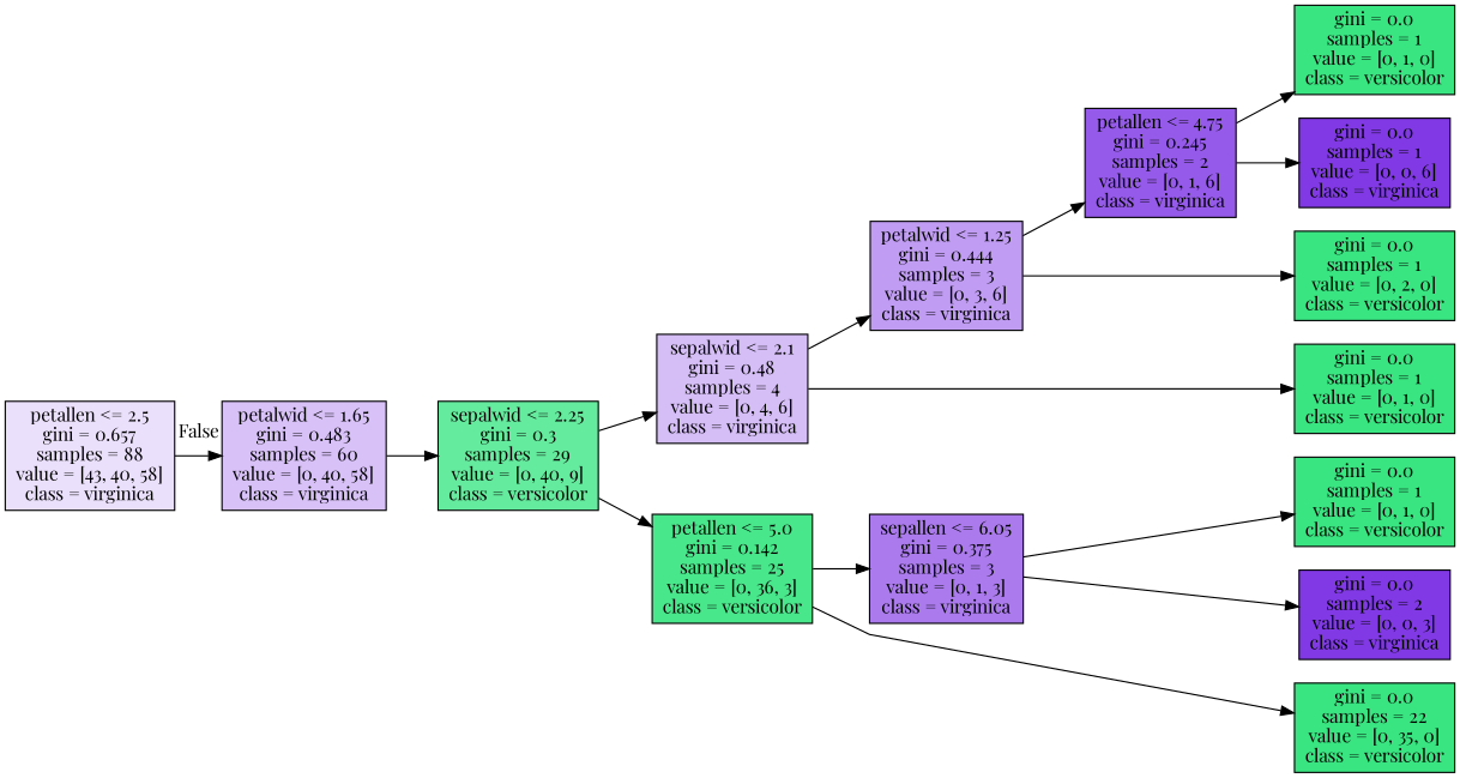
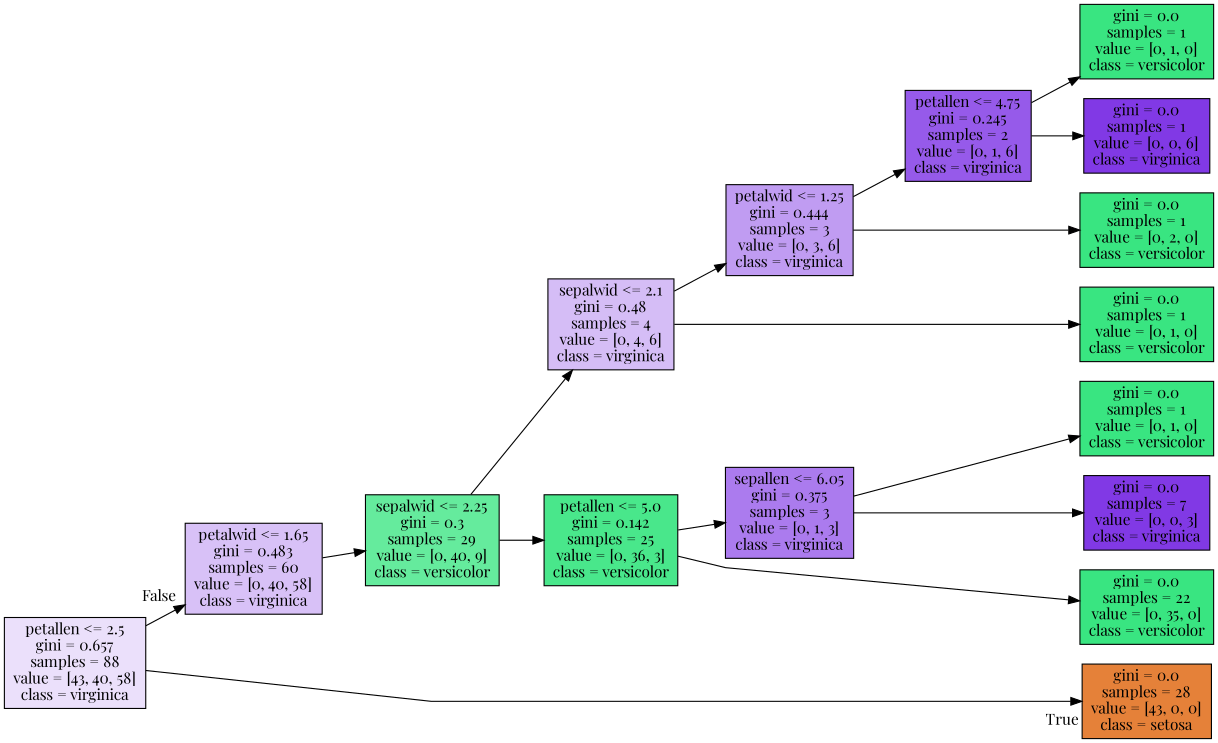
  digraph {
    fontname="Playfair Display"
    rankdir=LR
    ranksep=equally
    splines=polyline
    node [color=black fillcolor="#39e581ff" fontname="Playfair Display" shape=box style=filled]
    edge [fontname="Playfair Display"]
    n1 [fillcolor="#8139e527" label="petallen <= 2.5\ngini = 0.657\nsamples = 88\nvalue = [43, 40, 58]\nclass = virginica"]
    n2 [fillcolor="#8139e54f" label="petalwid <= 1.65\ngini = 0.483\nsamples = 60\nvalue = [0, 40, 58]\nclass = virginica"]
    n3 [fillcolor="#39e581c6" label="sepalwid <= 2.25\ngini = 0.3\nsamples = 29\nvalue = [0, 40, 9]\nclass = versicolor"]
    n4 [fillcolor="#8139e555" label="sepalwid <= 2.1\ngini = 0.48\nsamples = 4\nvalue = [0, 4, 6]\nclass = virginica"]
    n5 [fillcolor="#39e581ea" label="petallen <= 5.0\ngini = 0.142\nsamples = 25\nvalue = [0, 36, 3]\nclass = versicolor"]
    n6 [fillcolor="#8139e57f" label="petalwid <= 1.25\ngini = 0.444\nsamples = 3\nvalue = [0, 3, 6]\nclass = virginica"]
    n7 [fillcolor="#8139e5aa" label="sepallen <= 6.05\ngini = 0.375\nsamples = 3\nvalue = [0, 1, 3]\nclass = virginica"]
    n8 [fillcolor="#8139e5d4" label="petallen <= 4.75\ngini = 0.245\nsamples = 2\nvalue = [0, 1, 6]\nclass = virginica"]
+   n9 [fillcolor="#e58139ff" label="gini = 0.0\nsamples = 28\nvalue = [43, 0, 0]\nclass = setosa"]
    n10 [label="gini = 0.0\nsamples = 1\nvalue = [0, 1, 0]\nclass = versicolor"]
    n11 [label="gini = 0.0\nsamples = 1\nvalue = [0, 2, 0]\nclass = versicolor"]
    n12 [label="gini = 0.0\nsamples = 1\nvalue = [0, 1, 0]\nclass = versicolor"]
    n13 [fillcolor="#8139e5ff" label="gini = 0.0\nsamples = 1\nvalue = [0, 0, 6]\nclass = virginica"]
    n14 [label="gini = 0.0\nsamples = 22\nvalue = [0, 35, 0]\nclass = versicolor"]
    n15 [label="gini = 0.0\nsamples = 1\nvalue = [0, 1, 0]\nclass = versicolor"]
-   n16 [fillcolor="#8139e5ff" label="gini = 0.0\nsamples = 2\nvalue = [0, 0, 3]\nclass = virginica"]
+   n16 [fillcolor="#8139e5ff" label="gini = 0.0\nsamples = 7\nvalue = [0, 0, 3]\nclass = virginica"]
    subgraph sub_1 {
      rank=same
      n1
    }
    subgraph sub_2 {
      rank=same
      n2
    }
    subgraph sub_3 {
      rank=same
      n3
    }
    subgraph sub_4 {
      rank=same
      n4
      n5
    }
    subgraph sub_5 {
      rank=same
      n6
      n7
    }
    subgraph sub_6 {
      rank=same
      n8
    }
    subgraph sub_7 {
      rank=same
+     n9
      n10
      n11
      n12
      n13
      n14
      n15
      n16
    }
    n1 -> n2 [headlabel=False labelangle=-45 labeldistance=2.5]
+   n1 -> n9 [headlabel=True labelangle=45 labeldistance=2.5]
    n2 -> n3
    n3 -> n4
    n3 -> n5
    n4 -> n6
    n4 -> n10
    n5 -> n7
    n5 -> n14
    n6 -> n8
    n6 -> n11
    n7 -> n15
    n7 -> n16
    n8 -> n12
    n8 -> n13
  }
